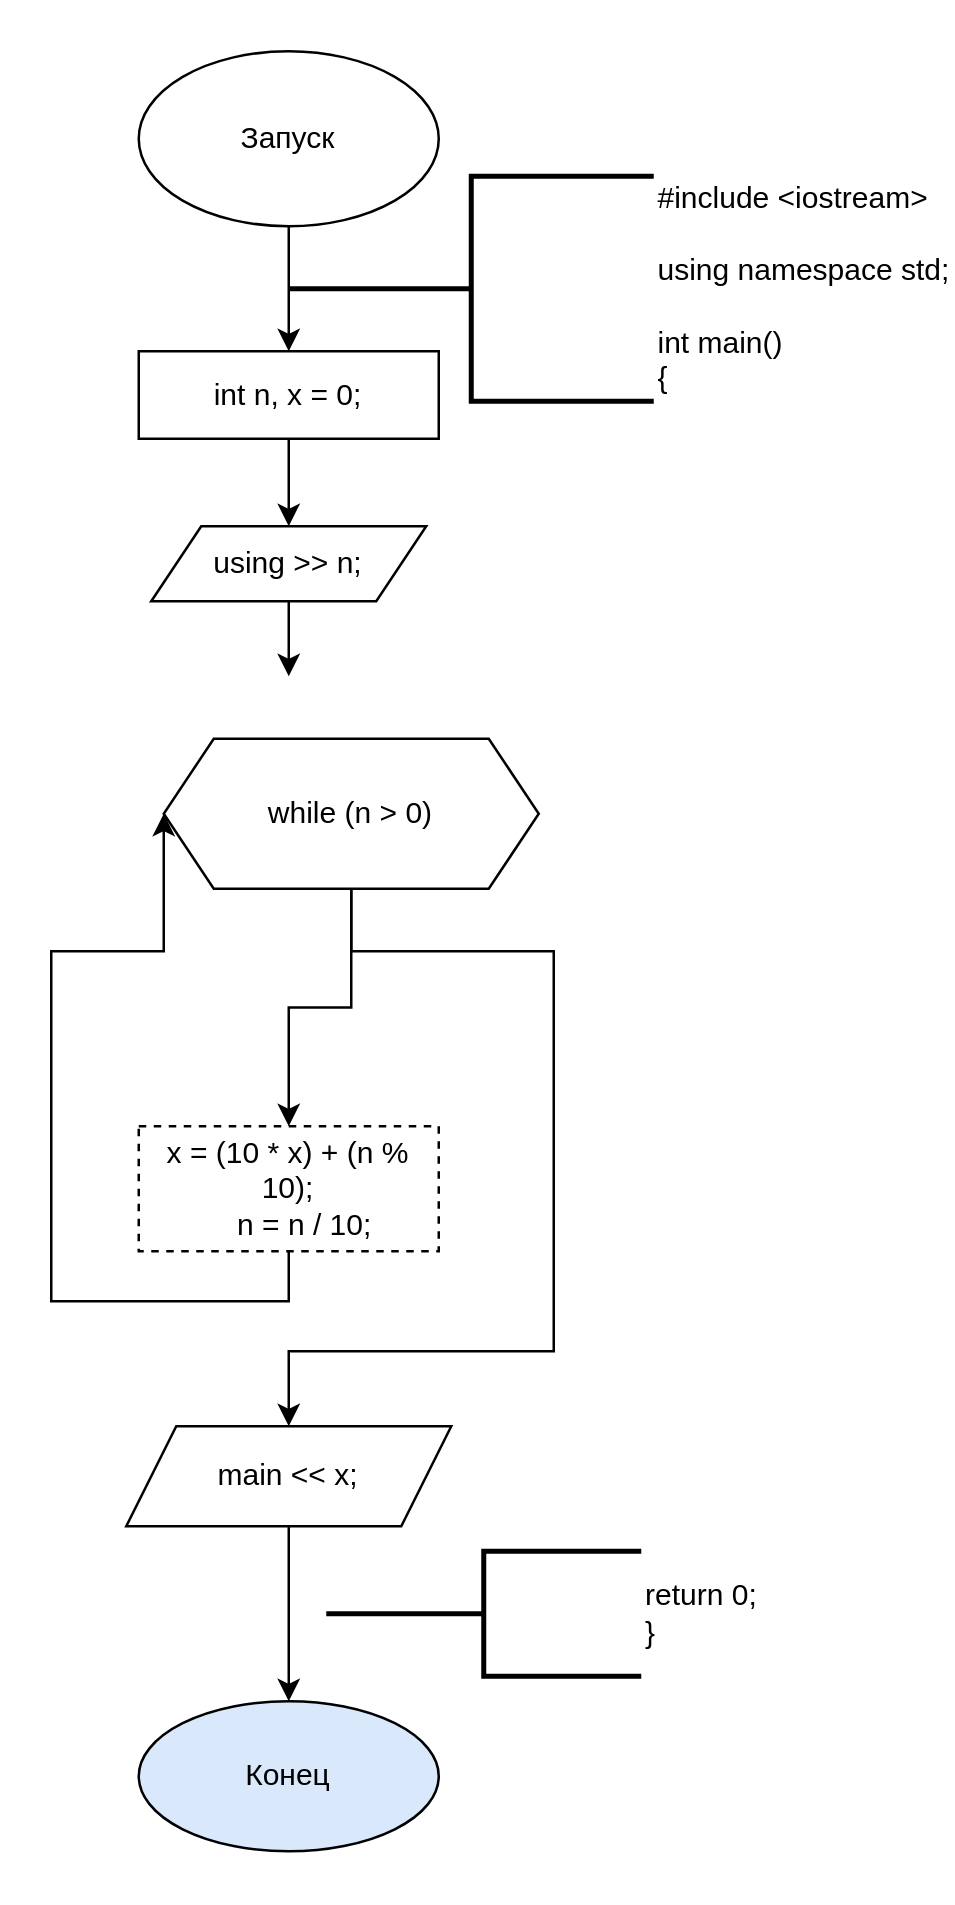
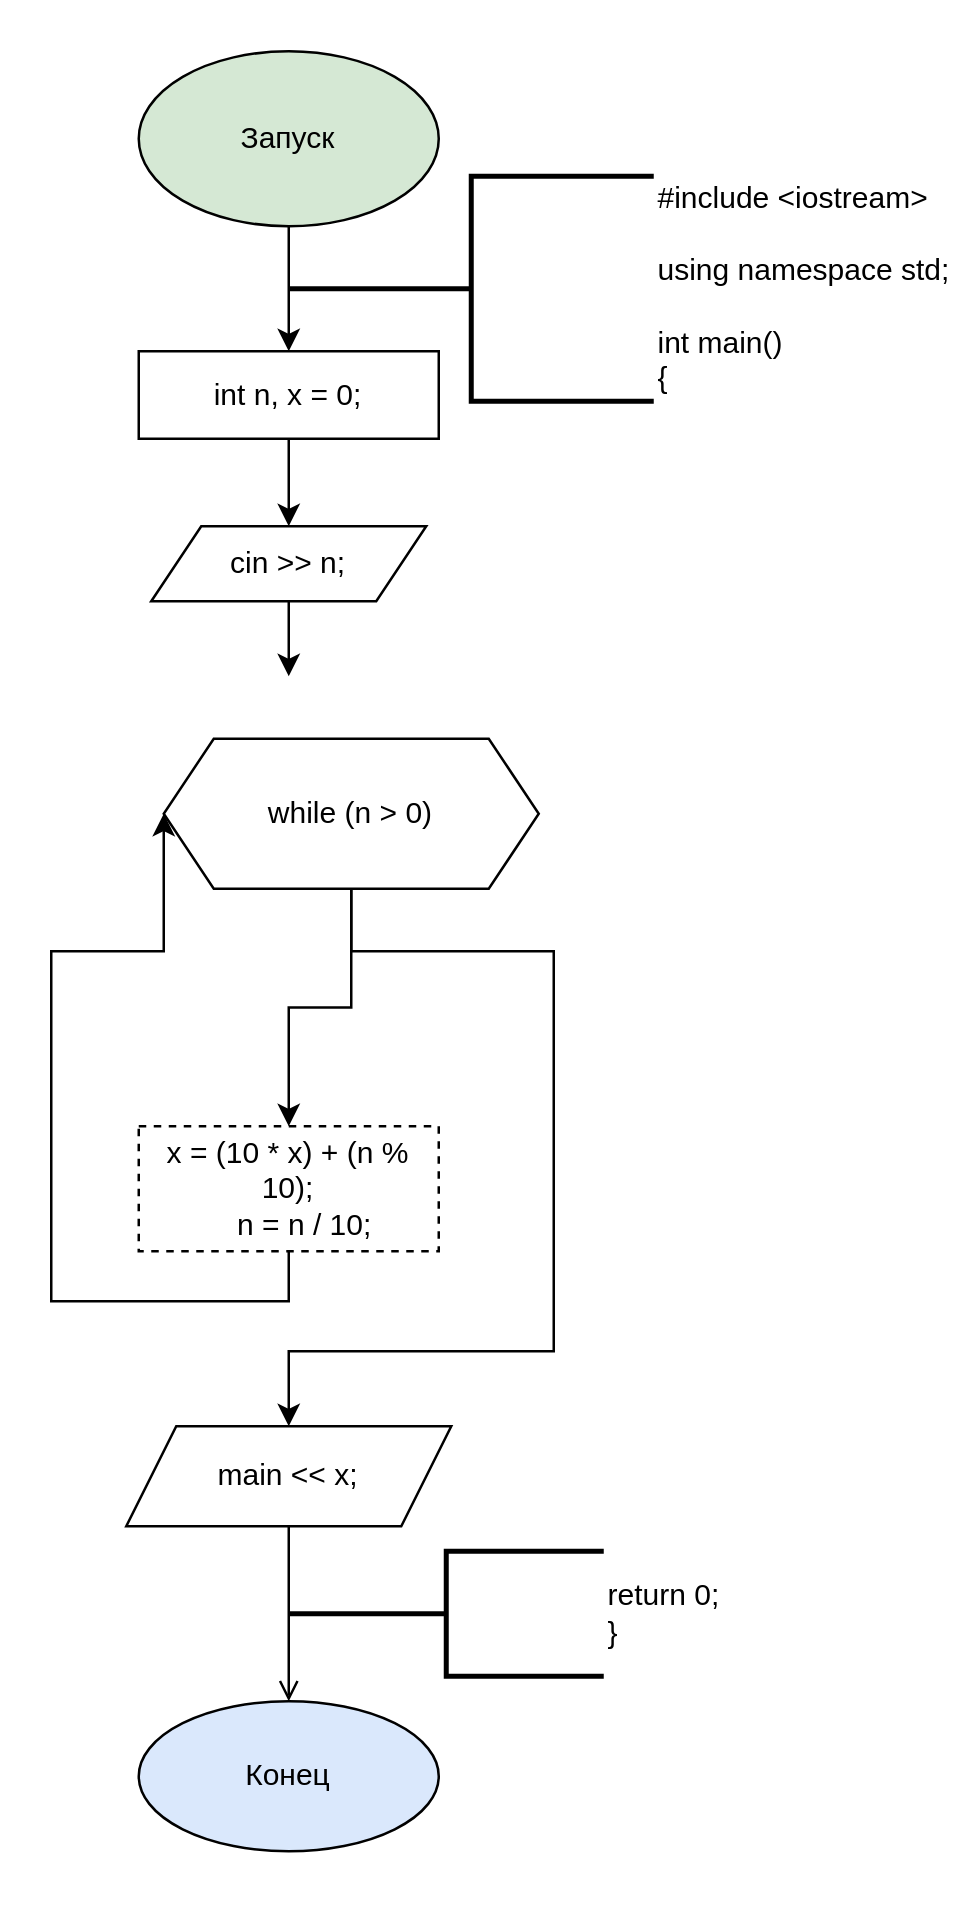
  <mxCell id="0" />
  <mxCell id="1" parent="0" />
  <mxCell id="2" value="" style="edgeStyle=orthogonalEdgeStyle;rounded=0;orthogonalLoop=1;jettySize=auto;html=1;" parent="1" source="3" target="5" edge="1"><mxGeometry relative="1" as="geometry" /></mxCell>
- <mxCell id="3" value="Запуск" style="ellipse;whiteSpace=wrap;html=1;" parent="1" vertex="1"><mxGeometry x="55" y="20" width="120" height="70" as="geometry" /></mxCell>
+ <mxCell id="3" value="Запуск" style="ellipse;whiteSpace=wrap;html=1;fillColor=#d5e8d4;" parent="1" vertex="1"><mxGeometry x="55" y="20" width="120" height="70" as="geometry" /></mxCell>
  <mxCell id="4" value="" style="edgeStyle=orthogonalEdgeStyle;rounded=0;orthogonalLoop=1;jettySize=auto;html=1;" parent="1" source="5" target="7" edge="1"><mxGeometry relative="1" as="geometry" /></mxCell>
  <mxCell id="5" value="int n, x = 0;" style="whiteSpace=wrap;html=1;" parent="1" vertex="1"><mxGeometry x="55" y="140" width="120" height="35" as="geometry" /></mxCell>
  <mxCell id="6" value="" style="edgeStyle=orthogonalEdgeStyle;rounded=0;orthogonalLoop=1;jettySize=auto;html=1;" parent="1" source="7" edge="1"><mxGeometry relative="1" as="geometry"><mxPoint x="115" y="270" as="targetPoint" /></mxGeometry></mxCell>
- <mxCell id="7" value="using &gt;&gt; n;" style="shape=parallelogram;perimeter=parallelogramPerimeter;whiteSpace=wrap;html=1;fixedSize=1;" parent="1" vertex="1"><mxGeometry x="60" y="210" width="110" height="30" as="geometry" /></mxCell>
+ <mxCell id="7" value="cin &gt;&gt; n;" style="shape=parallelogram;perimeter=parallelogramPerimeter;whiteSpace=wrap;html=1;fixedSize=1;" parent="1" vertex="1"><mxGeometry x="60" y="210" width="110" height="30" as="geometry" /></mxCell>
  <mxCell id="8" value="" style="edgeStyle=orthogonalEdgeStyle;rounded=0;orthogonalLoop=1;jettySize=auto;html=1;" parent="1" source="10" target="17" edge="1"><mxGeometry relative="1" as="geometry"><mxPoint x="115" y="450" as="targetPoint" /></mxGeometry></mxCell>
  <mxCell id="9" style="edgeStyle=orthogonalEdgeStyle;rounded=0;orthogonalLoop=1;jettySize=auto;html=1;" parent="1" source="10" edge="1"><mxGeometry relative="1" as="geometry"><mxPoint x="115" y="570" as="targetPoint" /><Array as="points"><mxPoint x="221" y="380" /><mxPoint x="221" y="540" /><mxPoint x="115" y="540" /></Array></mxGeometry></mxCell>
  <mxCell id="10" value="while (n &gt; 0)" style="shape=hexagon;perimeter=hexagonPerimeter2;whiteSpace=wrap;html=1;fixedSize=1;" parent="1" vertex="1"><mxGeometry x="65" y="295" width="150" height="60" as="geometry" /></mxCell>
- <mxCell id="11" value="" style="edgeStyle=orthogonalEdgeStyle;rounded=0;orthogonalLoop=1;jettySize=auto;html=1;" parent="1" source="12" target="13" edge="1"><mxGeometry relative="1" as="geometry" /></mxCell>
+ <mxCell id="11" value="" style="edgeStyle=orthogonalEdgeStyle;rounded=0;orthogonalLoop=1;jettySize=auto;html=1;endArrow=open;" parent="1" source="12" target="13" edge="1"><mxGeometry relative="1" as="geometry" /></mxCell>
  <mxCell id="12" value="main &lt;&lt; x;" style="shape=parallelogram;perimeter=parallelogramPerimeter;whiteSpace=wrap;html=1;fixedSize=1;" parent="1" vertex="1"><mxGeometry x="50" y="570" width="130" height="40" as="geometry" /></mxCell>
  <mxCell id="13" value="Конец" style="ellipse;whiteSpace=wrap;html=1;fillColor=#dae8fc;" parent="1" vertex="1"><mxGeometry x="55" y="680" width="120" height="60" as="geometry" /></mxCell>
- <mxCell id="14" value="return 0;&#10;}" style="strokeWidth=2;html=1;shape=mxgraph.flowchart.annotation_2;align=left;labelPosition=right;pointerEvents=1;" parent="1" vertex="1"><mxGeometry x="130" y="620" width="126" height="50" as="geometry" /></mxCell>
+ <mxCell id="14" value="return 0;&#10;}" style="strokeWidth=2;html=1;shape=mxgraph.flowchart.annotation_2;align=left;labelPosition=right;pointerEvents=1;" parent="1" vertex="1"><mxGeometry x="115" y="620" width="126" height="50" as="geometry" /></mxCell>
  <mxCell id="15" value="&lt;div&gt;&lt;span&gt;#include &amp;lt;iostream&amp;gt;&lt;/span&gt;&lt;br&gt;&lt;/div&gt;&lt;br&gt;using namespace std;&lt;br&gt;&lt;br&gt;int main()&lt;br&gt;{" style="strokeWidth=2;html=1;shape=mxgraph.flowchart.annotation_2;align=left;labelPosition=right;pointerEvents=1;" parent="1" vertex="1"><mxGeometry x="115" y="70" width="146" height="90" as="geometry" /></mxCell>
  <mxCell id="16" style="edgeStyle=orthogonalEdgeStyle;rounded=0;orthogonalLoop=1;jettySize=auto;html=1;entryX=0;entryY=0.5;entryDx=0;entryDy=0;" edge="1" parent="1" source="17" target="10"><mxGeometry relative="1" as="geometry"><Array as="points"><mxPoint x="115" y="520" /><mxPoint x="20" y="520" /><mxPoint x="20" y="380" /></Array></mxGeometry></mxCell>
  <mxCell id="17" value="x = (10 * x) + (n % 10);&#10;&#09;    n = n / 10;" style="rounded=0;whiteSpace=wrap;html=1;dashed=1;" vertex="1" parent="1"><mxGeometry x="55" y="450" width="120" height="50" as="geometry" /></mxCell>
